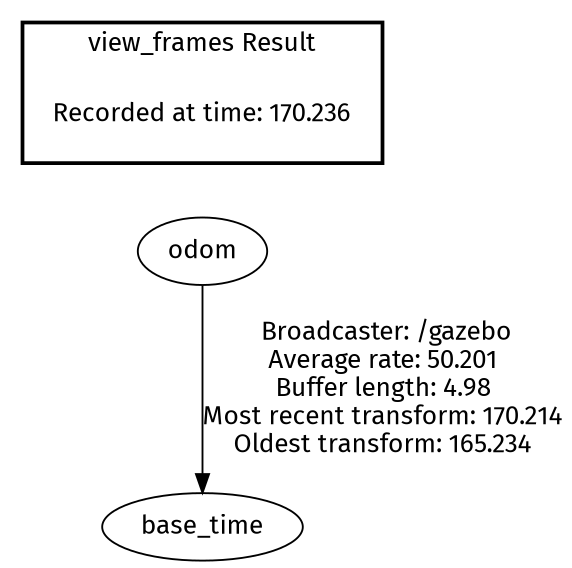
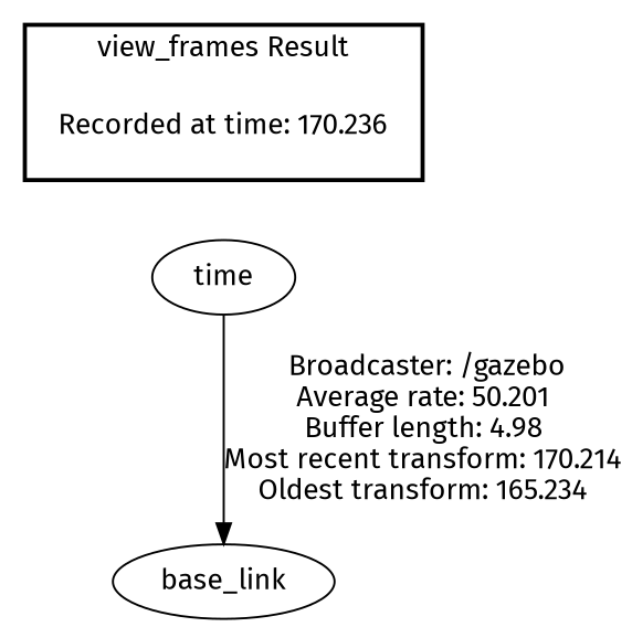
  digraph {
    fontname="Fira Sans"
    node [fontname="Fira Sans"]
    edge [fontname="Fira Sans"]
    n1 [label="Recorded at time: 170.236" shape=plaintext]
-   odom
-   base_link [label=base_time]
+   odom [label=time]
+   base_link
    subgraph cluster_1 {
      color=black
      label="view_frames Result"
      style=bold
      n1
    }
    n1 -> odom [style=invis]
    odom -> base_link [label=" Broadcaster: /gazebo\nAverage rate: 50.201\nBuffer length: 4.98\nMost recent transform: 170.214\nOldest transform: 165.234\n"]
  }
